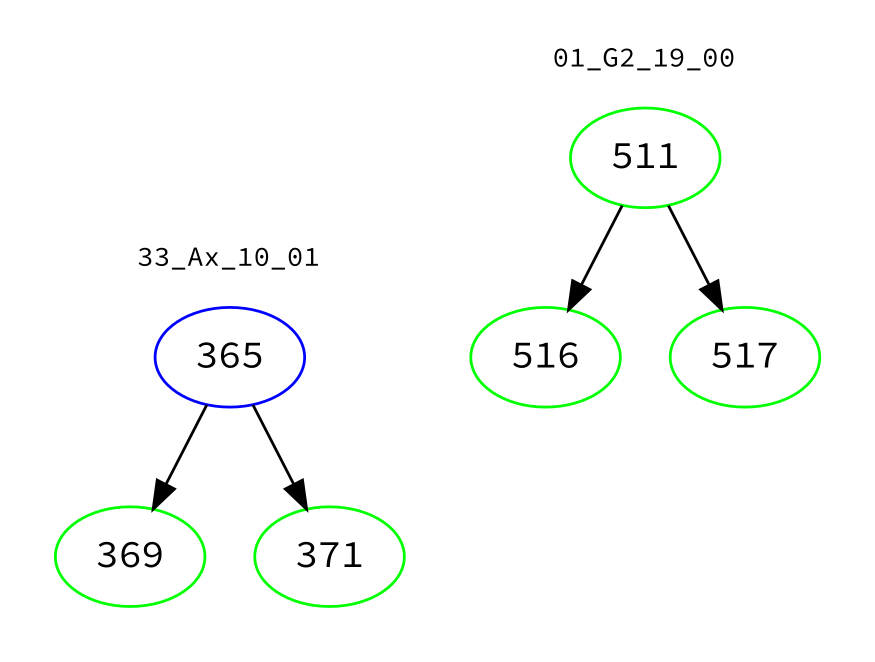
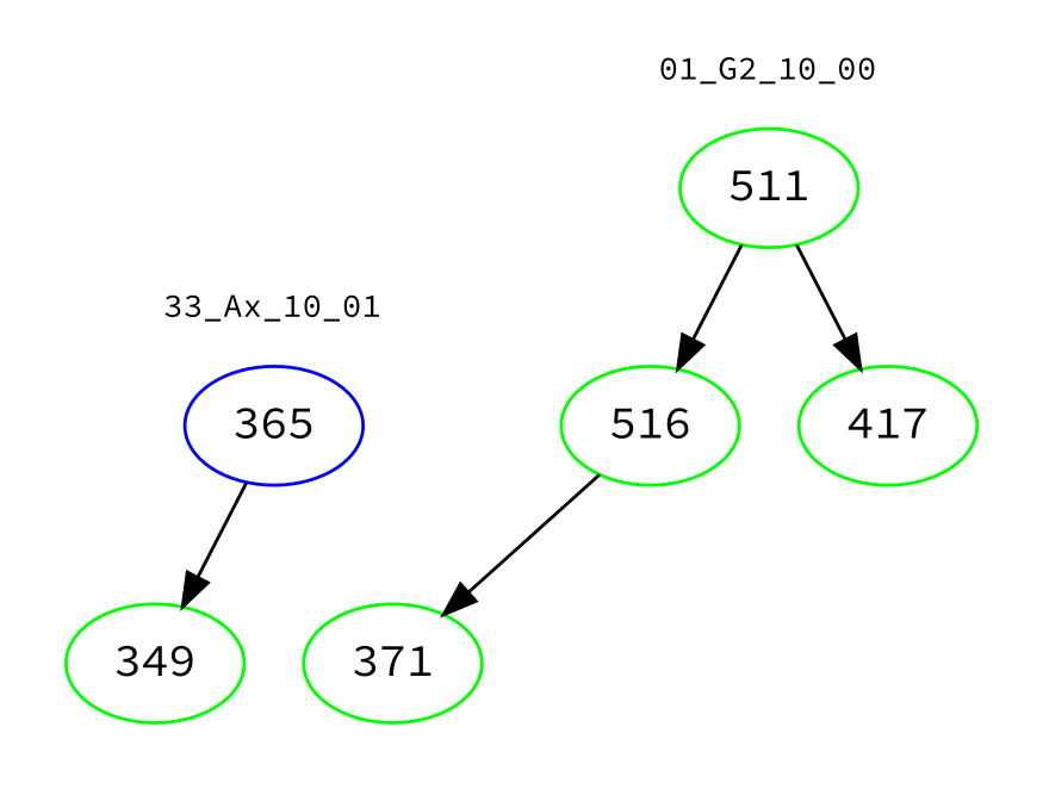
  digraph {
    fontname="Source Code Pro"
    node [color=green fontname="Source Code Pro"]
    edge [color=black fontname="Source Code Pro"]
    n1 [color=blue label=365]
-   n2 [label=369]
+   n2 [label=349]
    n3 [label=371]
    n4 [label=511]
    n5 [label=516]
-   n6 [label=517]
+   n6 [label=417]
    subgraph cluster_1 {
      color=white
      fontsize=10
      label="33_Ax_10_01"
      n1
      n2
      n3
    }
    subgraph cluster_2 {
      color=white
      fontsize=10
-     label="01_G2_19_00"
+     label="01_G2_10_00"
      n4
      n5
      n6
    }
    n1 -> n2
-   n1 -> n3
+   n5 -> n3
    n4 -> n5
    n4 -> n6
  }
